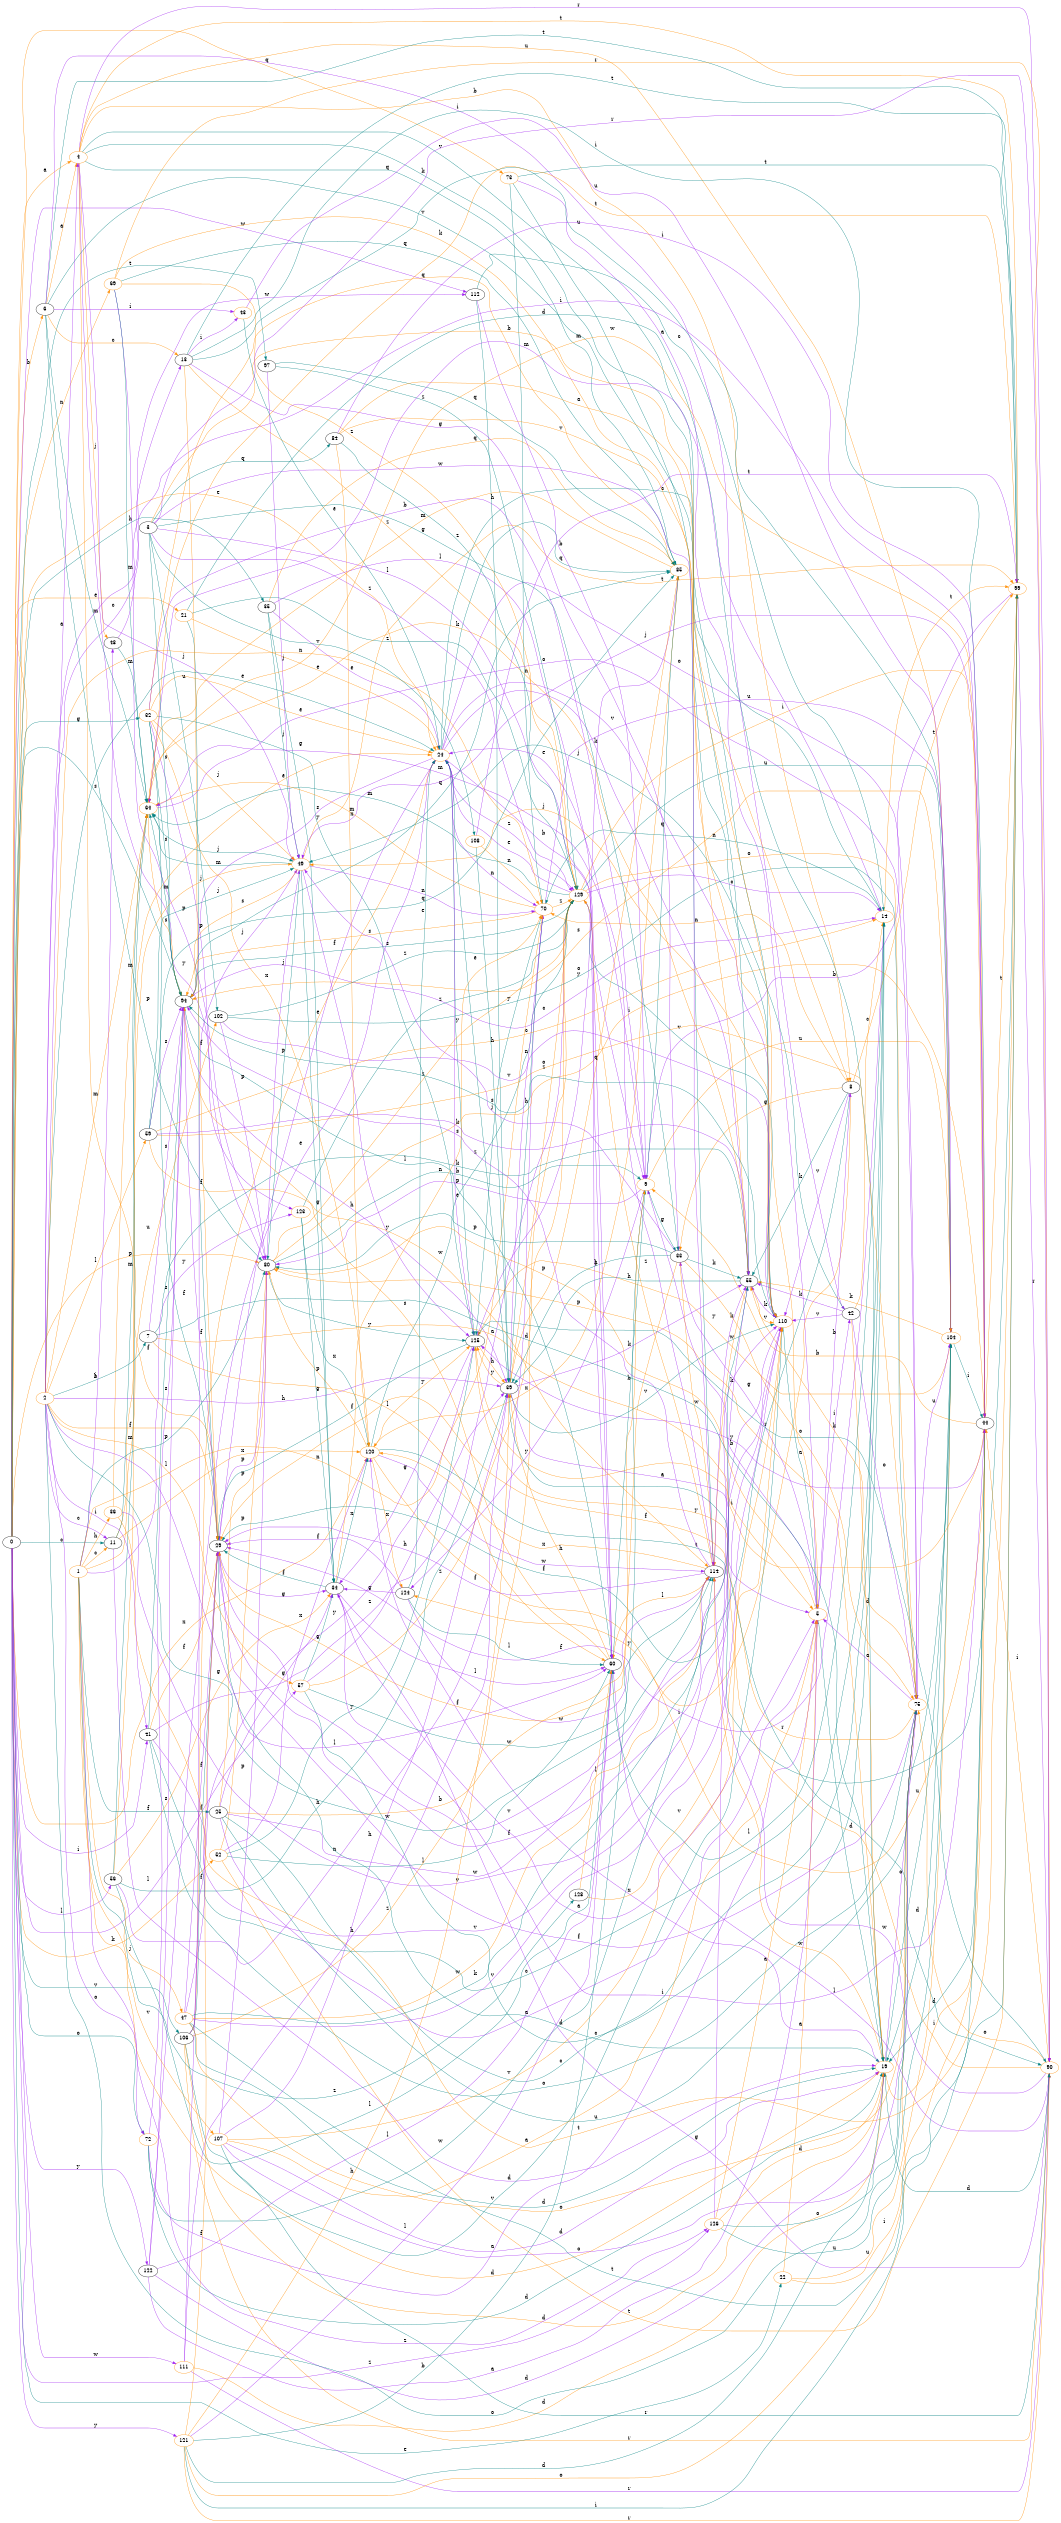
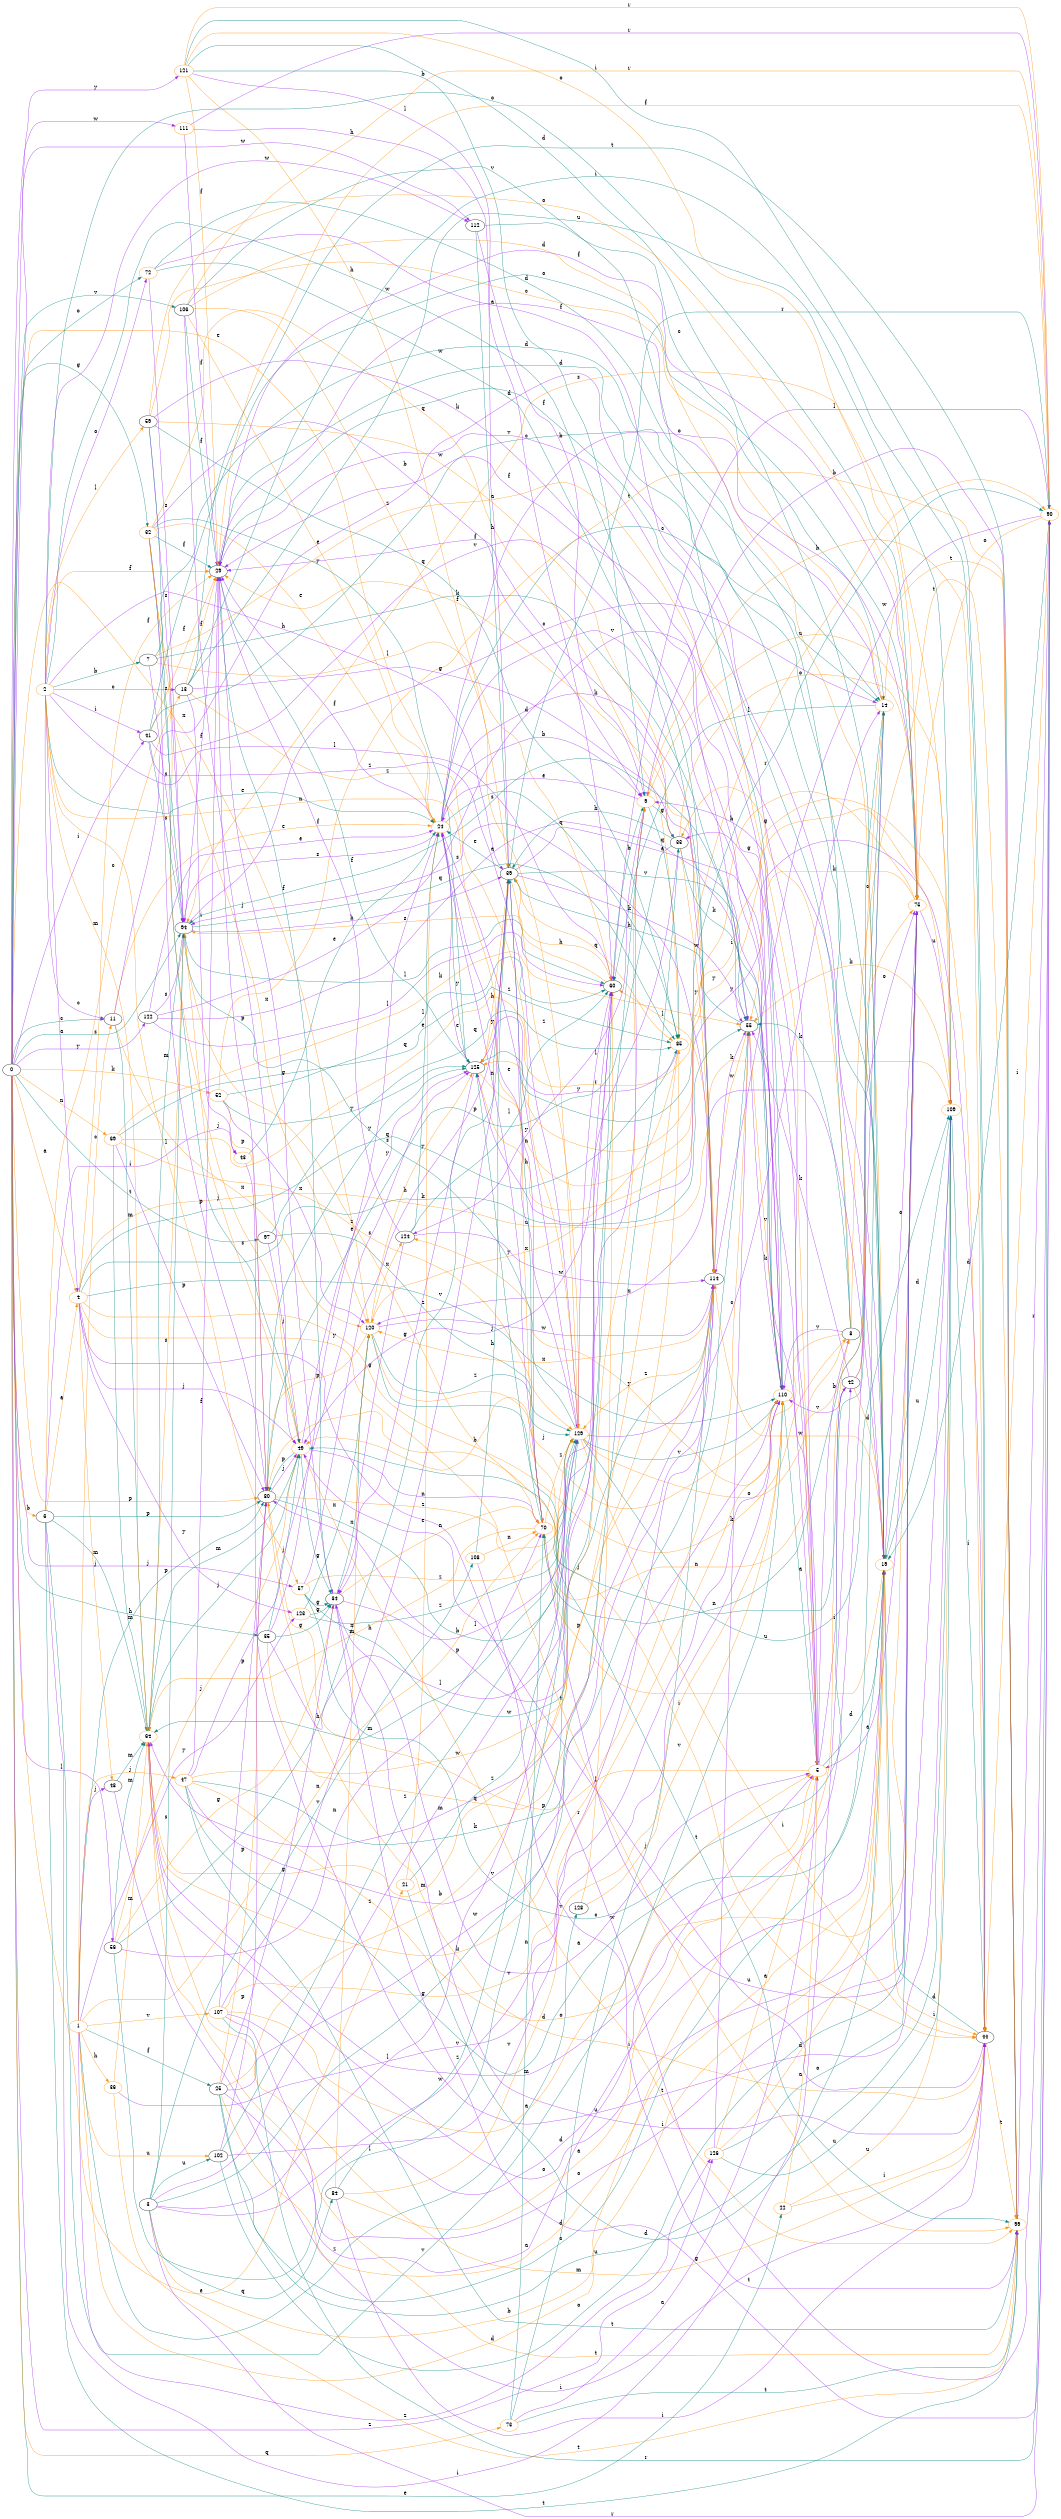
  strict digraph {
    rankdir=LR
    node [color=darkorange]
    edge [color=purple]
    0 [color=black]
    4
    6 [color=black]
    11 [color=black]
    21
    22
    24
    32
    35 [color=black]
    41 [color=black]
    52
    56 [color=black]
    57
    69
    72
    80 [color=black]
    n17 [label=73]
    94 [color=black]
    97 [color=black]
    106 [color=black]
    111
    112 [color=black]
    120
    121
    122 [color=black]
    126
    48 [color=black]
    123
    29 [color=black]
    8 [color=black]
    90
    49
    55 [color=black]
    85
    99
-   104
+   104 [label=109]
    110
    13 [color=black]
    64
    42 [color=black]
    43
    19
    129
    5
    44 [color=black]
    70
    75
    9
    14
    125 [color=black]
    60 [color=black]
    34 [color=black]
    39 [color=black]
    114 [color=black]
    124 [color=black]
    1
    25 [color=black]
    36
    47
    102 [color=black]
    107
    128 [color=black]
    2
    7 [color=black]
    59 [color=black]
    33 [color=black]
    3 [color=black]
    84 [color=black]
    108
    0 -> 4 [color=darkorange label=a]
    0 -> 6 [color=darkorange label=b]
    0 -> 11 [color=teal label=c]
    0 -> 21 [color=darkorange label=e]
    0 -> 22 [color=teal label=e]
    0 -> 24 [color=darkorange label=e]
    0 -> 32 [color=teal label=g]
    0 -> 35 [color=teal label=h]
    0 -> 41 [label=i]
    0 -> 52 [color=darkorange label=k]
    0 -> 56 [label=l]
-   0 -> 57 [label=l]
+   0 -> 57 [label=j]
    0 -> 69 [color=darkorange label=n]
    0 -> 72 [color=teal label=o]
    0 -> 80 [color=darkorange label=p]
    0 -> n17 [color=darkorange label=q]
    0 -> 94 [color=teal label=s]
    0 -> 97 [color=teal label=t]
    0 -> 106 [color=teal label=v]
    0 -> 111 [label=w]
    0 -> 112 [label=w]
    0 -> 120 [color=darkorange label=x]
    0 -> 121 [label=y]
    0 -> 122 [label=y]
    0 -> 126 [label=z]
    4 -> 48 [color=darkorange label=j]
    4 -> 123 [label=y]
    4 -> 29 [color=darkorange label=f]
    4 -> 8 [color=darkorange label=b]
    4 -> 90 [label=r]
    4 -> 49 [label=j]
    4 -> 55 [color=teal label=k]
    4 -> 85 [color=teal label=q]
    4 -> 99 [color=darkorange label=t]
    4 -> 104 [color=darkorange label=u]
    4 -> 110 [color=teal label=v]
    6 -> 4 [color=darkorange label=a]
    6 -> 80 [color=teal label=p]
    6 -> 99 [color=teal label=t]
    6 -> 110 [color=teal label=v]
    6 -> 13 [color=darkorange label=c]
    6 -> 64 [color=teal label=m]
    6 -> 42 [label=i]
    6 -> 43 [label=i]
    11 -> 24 [color=darkorange label=e]
    11 -> 120 [color=darkorange label=x]
    11 -> 64 [color=teal label=m]
    11 -> 19 [label=d]
    21 -> 24 [color=darkorange label=e]
-   21 -> 29 [color=teal label=f]
    21 -> 19 [color=teal label=d]
    21 -> 129 [color=teal label=z]
    22 -> 104 [color=darkorange label=u]
    22 -> 5 [color=darkorange label=a]
    22 -> 44 [color=darkorange label=i]
    24 -> 94 [label=s]
    24 -> 29 [label=f]
    24 -> 55 [label=k]
    24 -> 85 [color=teal label=q]
    24 -> 110 [label=v]
    24 -> 129 [label=z]
    24 -> 70 [label=n]
    24 -> 75 [label=o]
    24 -> 9 [label=b]
    24 -> 14 [color=teal label=c]
    24 -> 125 [color=teal label=y]
    32 -> 24 [color=darkorange label=e]
    32 -> 80 [label=p]
    32 -> 94 [color=teal label=s]
    32 -> 120 [color=darkorange label=x]
    32 -> 29 [color=teal label=f]
    32 -> 49 [color=darkorange label=j]
    32 -> 85 [color=darkorange label=q]
    32 -> 9 [label=b]
    32 -> 125 [color=teal label=y]
    35 -> 24 [label=e]
    35 -> 49 [color=teal label=j]
    35 -> 85 [color=darkorange label=q]
    35 -> 60 [label=l]
    35 -> 34 [color=teal label=g]
    41 -> 94 [color=teal label=s]
    41 -> 29 [color=darkorange label=f]
    41 -> 110 [label=v]
    41 -> 129 [label=z]
    41 -> 75 [color=teal label=o]
    41 -> 14 [color=teal label=c]
    52 -> 80 [color=darkorange label=p]
    52 -> 120 [label=x]
    52 -> 99 [color=darkorange label=t]
    52 -> 125 [color=teal label=y]
    52 -> 60 [color=teal label=l]
    56 -> 49 [color=darkorange label=j]
    56 -> 64 [color=teal label=m]
    56 -> 70 [label=n]
    56 -> 60 [color=teal label=l]
    56 -> 34 [color=darkorange label=g]
    56 -> 39 [color=teal label=h]
    57 -> 129 [color=darkorange label=z]
    57 -> 14 [color=teal label=c]
    57 -> 34 [color=teal label=g]
    57 -> 39 [label=h]
    57 -> 114 [color=teal label=w]
    69 -> 80 [label=p]
    69 -> 90 [color=darkorange label=r]
    69 -> 55 [color=darkorange label=k]
    69 -> 85 [color=teal label=q]
    69 -> 64 [color=teal label=m]
    69 -> 129 [color=darkorange label=z]
    72 -> 94 [label=s]
    72 -> 19 [color=teal label=d]
    72 -> 5 [label=a]
    72 -> 114 [color=teal label=w]
    80 -> 49 [label=j]
    80 -> 129 [color=darkorange label=z]
    80 -> 44 [color=darkorange label=i]
    80 -> 9 [color=teal label=b]
    80 -> 125 [color=teal label=y]
    n17 -> 99 [color=teal label=t]
    n17 -> 5 [label=a]
    n17 -> 70 [color=teal label=n]
    n17 -> 114 [color=teal label=w]
    94 -> 29 [label=f]
    94 -> 85 [color=teal label=q]
    94 -> 64 [color=teal label=m]
    94 -> 14 [label=c]
    94 -> 60 [color=teal label=l]
    94 -> 39 [label=h]
    97 -> 49 [label=j]
    97 -> 85 [color=teal label=q]
    97 -> 129 [color=teal label=z]
    106 -> 24 [color=darkorange label=e]
    106 -> 29 [color=teal label=f]
    106 -> 90 [color=darkorange label=r]
    106 -> 49 [label=j]
    106 -> 110 [color=teal label=v]
    106 -> 19 [color=darkorange label=d]
    106 -> 129 [color=darkorange label=z]
    111 -> 29 [label=f]
    111 -> 90 [label=r]
-   111 -> 19 [color=darkorange label=d]
+   25 -> 19 [color=darkorange label=d]
    111 -> 39 [label=h]
    112 -> 9 [label=b]
    112 -> 14 [color=teal label=c]
    112 -> 39 [color=teal label=h]
    120 -> 80 [color=darkorange label=p]
    120 -> 99 [color=teal label=t]
    120 -> 129 [color=teal label=z]
    120 -> 44 [color=darkorange label=i]
    120 -> 125 [color=darkorange label=y]
    120 -> 114 [label=w]
    120 -> 124 [color=darkorange label=x]
    121 -> 29 [color=darkorange label=f]
    121 -> 90 [color=darkorange label=r]
    121 -> 19 [color=teal label=d]
    121 -> 44 [color=teal label=i]
    121 -> 75 [color=darkorange label=o]
    121 -> 9 [color=teal label=b]
    121 -> 60 [label=l]
    121 -> 39 [color=darkorange label=h]
    122 -> 24 [label=e]
    122 -> 94 [label=s]
    122 -> 19 [label=d]
    122 -> 5 [label=a]
    122 -> 60 [label=l]
    126 -> 55 [label=k]
    126 -> 104 [color=teal label=u]
    126 -> 19 [color=darkorange label=d]
    126 -> 5 [color=darkorange label=a]
    126 -> 75 [color=teal label=o]
    48 -> 64 [color=teal label=m]
    48 -> 44 [label=i]
    123 -> 120 [color=teal label=x]
    123 -> 129 [color=teal label=z]
    123 -> 34 [color=teal label=g]
    29 -> 80 [label=p]
    29 -> 110 [label=v]
    29 -> 19 [color=teal label=d]
    29 -> 34 [label=g]
    8 -> 29 [color=teal label=f]
    8 -> 55 [color=teal label=k]
    8 -> 99 [color=darkorange label=t]
    8 -> 110 [label=v]
    8 -> 70 [color=darkorange label=n]
    8 -> 124 [color=darkorange label=y]
    8 -> 33 [color=darkorange label=g]
    90 -> 29 [color=darkorange label=f]
    90 -> 19 [color=teal label=d]
    90 -> 44 [color=darkorange label=i]
    90 -> 75 [color=darkorange label=o]
    90 -> 60 [label=l]
    90 -> 34 [label=g]
    90 -> 114 [label=w]
    49 -> 80 [color=teal label=p]
    49 -> 94 [color=darkorange label=s]
    49 -> 99 [color=darkorange label=t]
    49 -> 64 [color=teal label=m]
    49 -> 70 [label=n]
    49 -> 125 [label=y]
    49 -> 34 [color=teal label=g]
    55 -> 110 [color=darkorange label=v]
    55 -> 39 [color=teal label=h]
    55 -> 114 [color=darkorange label=w]
    85 -> 120 [color=darkorange label=x]
    85 -> 64 [color=darkorange label=m]
    85 -> 125 [label=y]
    99 -> 90 [label=r]
    99 -> 9 [label=b]
    104 -> 94 [color=darkorange label=s]
    104 -> 55 [color=darkorange label=k]
    104 -> 19 [color=teal label=d]
    104 -> 44 [color=teal label=i]
    104 -> 125 [color=darkorange label=y]
    110 -> 94 [color=teal label=s]
    110 -> 29 [label=f]
    110 -> 49 [color=darkorange label=j]
    110 -> 55 [label=k]
    110 -> 5 [color=teal label=a]
    13 -> 29 [color=darkorange label=f]
    13 -> 99 [color=teal label=t]
    13 -> 104 [color=teal label=u]
    13 -> 43 [label=i]
    13 -> 129 [color=darkorange label=z]
    13 -> 44 [color=teal label=i]
    13 -> 33 [label=g]
    64 -> 94 [color=darkorange label=s]
    64 -> 49 [color=teal label=j]
    64 -> 55 [color=darkorange label=k]
    64 -> 99 [color=darkorange label=t]
    64 -> 75 [label=o]
    42 -> 49 [color=teal label=j]
    42 -> 55 [label=k]
    42 -> 110 [label=v]
    42 -> 19 [color=darkorange label=d]
    42 -> 75 [label=o]
    42 -> 14 [color=darkorange label=c]
    43 -> 24 [color=teal label=e]
    43 -> 104 [label=u]
    19 -> 80 [color=darkorange label=p]
    19 -> 120 [label=x]
    19 -> 104 [color=teal label=u]
    19 -> 44 [color=darkorange label=i]
    19 -> 75 [label=o]
    19 -> 114 [color=darkorange label=w]
    129 -> 24 [label=e]
    129 -> 94 [color=teal label=s]
    129 -> 104 [color=teal label=u]
    129 -> 110 [color=teal label=v]
    129 -> 64 [color=teal label=m]
    129 -> 44 [color=darkorange label=i]
    129 -> 75 [color=darkorange label=o]
    129 -> 14 [label=c]
    129 -> 60 [label=l]
    5 -> 80 [color=darkorange label=p]
    5 -> 8 [label=b]
    5 -> 42 [label=i]
    5 -> 19 [color=teal label=d]
    5 -> 9 [label=b]
    5 -> 33 [label=g]
    44 -> 49 [label=j]
    44 -> 99 [color=darkorange label=t]
    44 -> 64 [color=darkorange label=m]
    44 -> 19 [color=teal label=d]
    44 -> 9 [color=darkorange label=b]
    44 -> 125 [label=y]
    70 -> 94 [color=darkorange label=s]
    70 -> 104 [label=u]
    70 -> 64 [color=darkorange label=m]
    70 -> 129 [color=darkorange label=z]
    70 -> 125 [color=teal label=y]
    70 -> 39 [color=teal label=h]
    75 -> 29 [label=f]
    75 -> 55 [color=darkorange label=k]
    75 -> 104 [label=u]
    75 -> 5 [label=a]
    75 -> 125 [color=darkorange label=y]
    9 -> 24 [label=e]
    9 -> 80 [label=p]
    9 -> 85 [color=teal label=q]
    9 -> 104 [color=darkorange label=u]
    9 -> 124 [label=y]
    9 -> 33 [color=teal label=g]
    14 -> 29 [label=f]
    14 -> 99 [color=darkorange label=t]
    14 -> 64 [label=m]
    14 -> 70 [color=teal label=n]
    14 -> 60 [color=teal label=l]
    125 -> 24 [label=e]
    125 -> 29 [color=teal label=f]
    125 -> 90 [color=teal label=r]
    125 -> 44 [color=darkorange label=i]
    125 -> 34 [label=g]
    125 -> 39 [color=darkorange label=h]
    60 -> 94 [color=darkorange label=s]
    60 -> 9 [color=teal label=b]
    60 -> 39 [color=darkorange label=h]
    34 -> 120 [color=teal label=x]
    34 -> 29 [color=teal label=f]
    34 -> 5 [label=a]
    34 -> 44 [label=i]
    34 -> 70 [color=darkorange label=n]
    34 -> 60 [label=l]
    39 -> 24 [color=teal label=e]
    39 -> 90 [color=teal label=r]
    39 -> 55 [label=k]
    39 -> 85 [color=darkorange label=q]
    39 -> 110 [color=teal label=v]
    39 -> 129 [color=darkorange label=z]
    39 -> 5 [label=a]
    39 -> 70 [label=n]
    39 -> 125 [color=darkorange label=y]
    114 -> 94 [label=s]
    114 -> 120 [color=darkorange label=x]
    114 -> 29 [label=f]
    114 -> 55 [label=k]
    114 -> 64 [label=m]
    114 -> 129 [color=darkorange label=z]
    114 -> 60 [color=darkorange label=l]
    124 -> 24 [color=teal label=e]
    124 -> 29 [label=f]
    124 -> 60 [color=teal label=l]
    124 -> 34 [label=g]
    124 -> 114 [label=w]
    1 -> 11 [color=darkorange label=c]
    1 -> 80 [color=teal label=p]
    1 -> 126 [label=z]
    1 -> 48 [label=j]
    1 -> 123 [label=y]
    1 -> 19 [color=darkorange label=d]
    1 -> 70 [color=darkorange label=n]
    1 -> 25 [color=teal label=f]
    1 -> 36 [color=darkorange label=h]
    1 -> 47 [color=darkorange label=j]
    1 -> 102 [color=darkorange label=u]
    1 -> 107 [color=darkorange label=v]
    1 -> 128 [color=teal label=z]
    25 -> 80 [color=darkorange label=p]
    25 -> 104 [color=teal label=u]
    25 -> 5 [label=a]
    25 -> 9 [color=darkorange label=b]
    25 -> 14 [color=teal label=c]
    25 -> 34 [label=g]
    25 -> 114 [label=w]
    36 -> 99 [color=darkorange label=t]
    36 -> 110 [label=v]
    36 -> 64 [color=darkorange label=m]
    47 -> 29 [label=f]
    47 -> 55 [color=teal label=k]
    47 -> 99 [color=teal label=t]
    47 -> 110 [label=v]
    47 -> 19 [color=teal label=d]
    47 -> 75 [color=darkorange label=o]
    47 -> 125 [label=y]
    47 -> 114 [color=darkorange label=w]
    102 -> 80 [label=p]
    102 -> 110 [label=v]
    102 -> 129 [color=teal label=z]
    102 -> 75 [color=teal label=o]
    107 -> 80 [label=p]
    107 -> 90 [color=teal label=r]
    107 -> 110 [color=darkorange label=v]
    107 -> 19 [label=d]
    107 -> 5 [color=darkorange label=a]
    107 -> 75 [label=o]
    107 -> 39 [label=h]
    128 -> 110 [color=darkorange label=v]
    128 -> 60 [color=darkorange label=l]
    2 -> 4 [label=a]
    2 -> 11 [label=c]
    2 -> 24 [color=teal label=e]
    2 -> 41 [label=i]
    2 -> 57 [color=darkorange label=l]
    2 -> 72 [label=o]
    2 -> 112 [label=w]
    2 -> 29 [color=darkorange label=f]
    2 -> 13 [label=c]
    2 -> 64 [color=darkorange label=m]
    2 -> 70 [color=darkorange label=n]
    2 -> 75 [color=teal label=o]
    2 -> 60 [label=l]
    2 -> 39 [label=h]
    2 -> 114 [color=teal label=w]
    2 -> 7 [color=teal label=b]
    2 -> 59 [color=darkorange label=l]
    7 -> 94 [label=s]
    7 -> 55 [color=teal label=k]
    7 -> 19 [color=teal label=d]
    7 -> 5 [color=darkorange label=a]
    7 -> 60 [color=darkorange label=l]
    59 -> 94 [label=s]
    59 -> 49 [color=teal label=j]
    59 -> 55 [label=k]
    59 -> 85 [color=teal label=q]
    59 -> 75 [color=darkorange label=o]
    59 -> 14 [color=darkorange label=c]
    59 -> 114 [color=darkorange label=w]
    33 -> 80 [color=teal label=p]
    33 -> 29 [color=darkorange label=f]
    33 -> 49 [label=j]
    33 -> 55 [color=teal label=k]
    33 -> 75 [color=darkorange label=o]
    33 -> 39 [color=teal label=h]
    33 -> 114 [color=darkorange label=w]
    3 -> 94 [color=teal label=s]
    3 -> 8 [color=darkorange label=b]
    3 -> 90 [label=r]
    3 -> 129 [label=z]
    3 -> 60 [label=l]
    3 -> 114 [label=w]
    3 -> 102 [color=teal label=u]
    3 -> 33 [color=teal label=g]
    3 -> 84 [color=teal label=q]
    3 -> 108 [color=teal label=v]
    84 -> 120 [color=darkorange label=x]
    84 -> 110 [color=darkorange label=v]
    84 -> 129 [color=teal label=z]
    84 -> 5 [color=darkorange label=a]
    84 -> 44 [label=i]
    108 -> 99 [label=t]
    108 -> 70 [color=darkorange label=n]
    108 -> 39 [color=teal label=h]
  }
